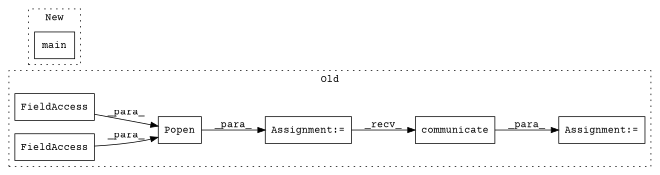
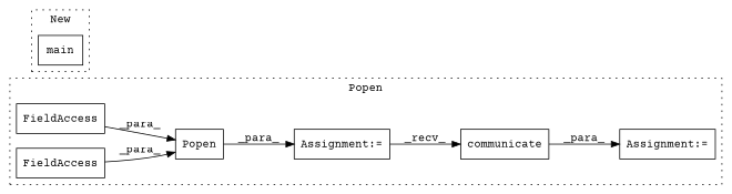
  digraph {
    rankdir=LR
    fontname="Courier Prime"
    node [a=32 shape=box fontname="Courier Prime"]
    edge [fontname="Courier Prime"]
    n1 [l="6,1" label=Popen s="9759,9927"]
    n2 [l=13 label=communicate s=9966]
    n3 [a=22 l=15 label=FieldAccess s=9894]
    n4 [a=7 l=1 label="Assignment:=" s=9747]
    n5 [a=7 l=2 label="Assignment:=" s=9959]
    n6 [a=22 l=17 label=FieldAccess s=9910]
    n7 [l="5,1" label=main s="9765,9810"]
    subgraph cluster_1 {
-     label=Old
+     label=Popen
      style=dotted
      n1
      n2
      n3
      n4
      n5
      n6
    }
    subgraph cluster_2 {
      label=New
      style=dotted
      n7
    }
    n1 -> n4 [label=_para_]
    n2 -> n5 [label=_para_]
    n3 -> n1 [label=_para_]
    n4 -> n2 [label=_recv_]
    n6 -> n1 [label=_para_]
  }
